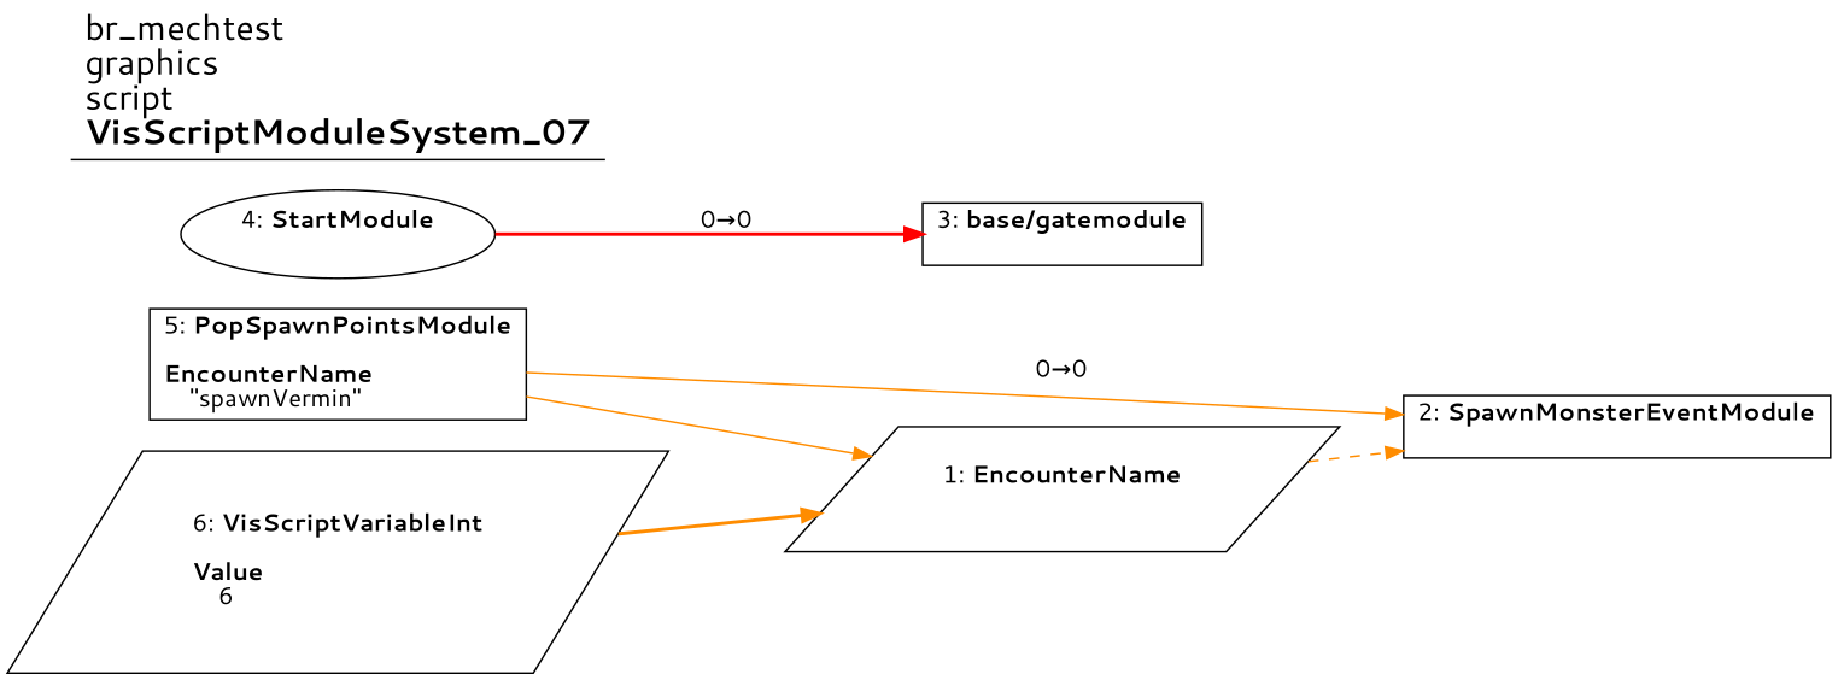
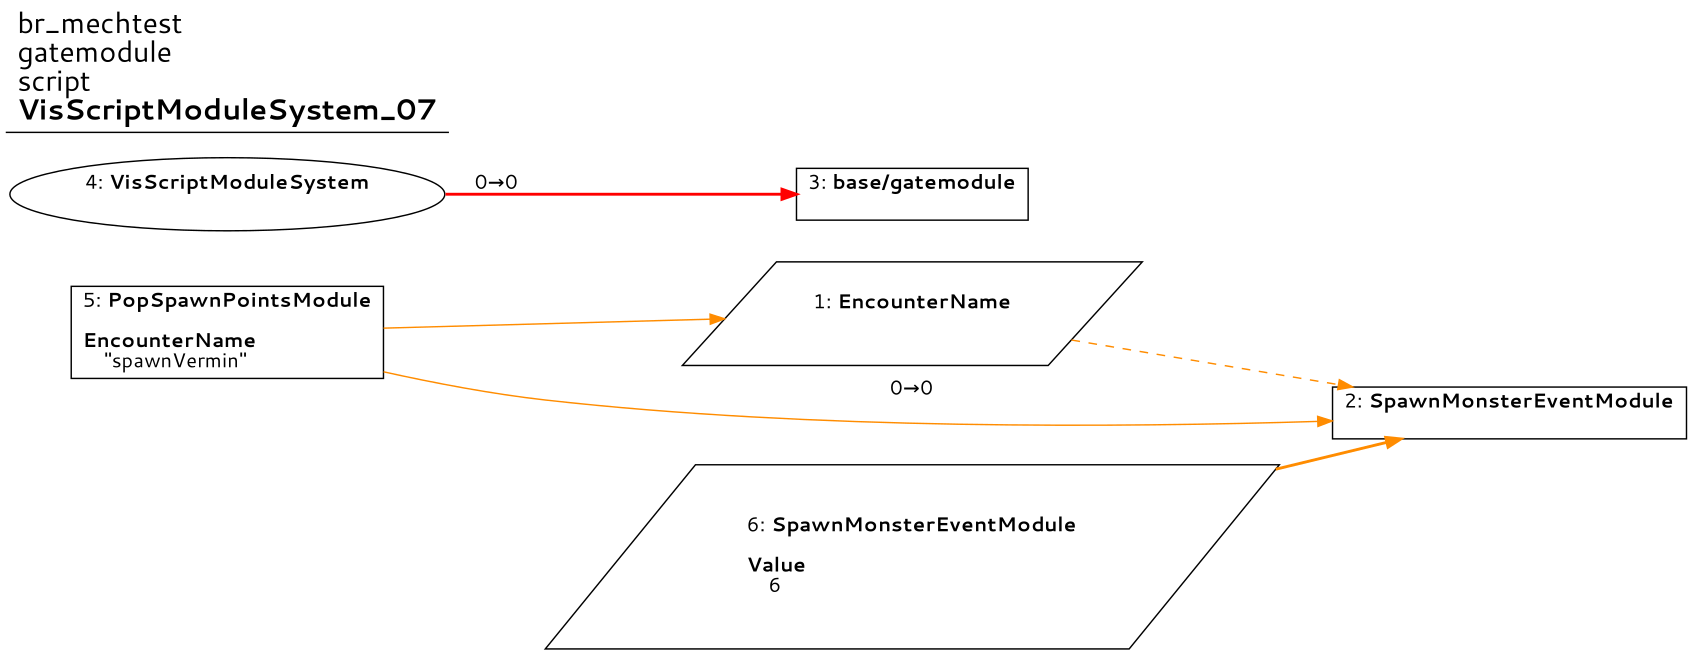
  digraph {
    fontname="Segoe UI"
    rankdir=LR
    splines=spline
    node [fontname="Segoe UI" shape=box]
    edge [color=darkorange fontname="Segoe UI" style=solid]
    n1 [label=<1: <b>EncounterName</b><br/><br/>> shape=parallelogram]
    n2 [label=<2: <b>SpawnMonsterEventModule</b><br/><br/>>]
    n3 [label=<3: <b>base/gatemodule</b><br/><br/>>]
    n4 [label=<5: <b>PopSpawnPointsModule</b><br/><br/><b>EncounterName</b><br align="left"/>    &quot;spawnVermin&quot;<br align="left"/>>]
-   n5 [label=<6: <b>VisScriptVariableInt</b><br/><br/><b>Value</b><br align="left"/>    6<br align="left"/>> shape=parallelogram]
-   n6 [label=<4: <b>StartModule</b><br/><br/>> shape=oval]
-   n7 [label=<<font point-size="20">br_mechtest<br align="left"/>graphics<br align="left"/>script<br align="left"/><b>VisScriptModuleSystem_07</b><br align="left"/></font>> shape=underline]
+   n5 [label=<6: <b>SpawnMonsterEventModule</b><br/><br/><b>Value</b><br align="left"/>    6<br align="left"/>> shape=parallelogram]
+   n6 [label=<4: <b>VisScriptModuleSystem</b><br/><br/>> shape=oval]
+   n7 [label=<<font point-size="20">br_mechtest<br align="left"/>gatemodule<br align="left"/>script<br align="left"/><b>VisScriptModuleSystem_07</b><br align="left"/></font>> shape=underline]
    n1 -> n2 [style=dashed]
    n4 -> n1
    n4 -> n2 [label="0→0"]
-   n5 -> n1 [style=bold]
+   n5 -> n2 [style=bold]
    n6 -> n3 [color=red label="0→0" style=bold]
  }
